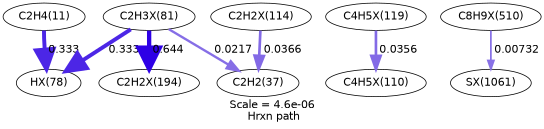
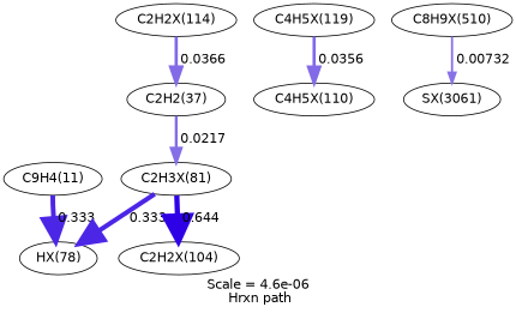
  digraph {
    fontname=Helvetica
    label="Scale = 4.6e-06\l Hrxn path"
    node [fontname=Helvetica]
    edge [color="0.7, 0.833, 0.9" fontname=Helvetica style="setlinewidth(5.17)"]
-   n1 [label="C2H4(11)"]
+   n1 [label="C9H4(11)"]
    n2 [label="HX(78)"]
    n3 [label="C2H3X(81)"]
-   n4 [label="C2H2X(194)"]
+   n4 [label="C2H2X(104)"]
    n5 [label="C2H2(37)"]
    n6 [label="C2H2X(114)"]
    n7 [label="C4H5X(119)"]
    n8 [label="C4H5X(110)"]
    n9 [label="C8H9X(510)"]
-   n10 [label="SX(1061)"]
+   n10 [label="SX(3061)"]
    n1 -> n2 [arrowsize=2.59 label=" 0.333"]
    n3 -> n2 [arrowsize=2.58 label=" 0.333"]
    n3 -> n4 [arrowsize=2.83 color="0.7, 1.14, 0.9" label=" 0.644" style="setlinewidth(5.67)"]
-   n3 -> n5 [arrowsize=1.55 color="0.7, 0.522, 0.9" label=" 0.0217" style="setlinewidth(3.11)"]
+   n5 -> n3 [arrowsize=1.55 color="0.7, 0.522, 0.9" label=" 0.0217" style="setlinewidth(3.11)"]
    n6 -> n5 [arrowsize=1.75 color="0.7, 0.537, 0.9" label=" 0.0366" style="setlinewidth(3.5)"]
    n7 -> n8 [arrowsize=1.74 color="0.7, 0.536, 0.9" label=" 0.0356" style="setlinewidth(3.48)"]
    n9 -> n10 [arrowsize=1.14 color="0.7, 0.507, 0.9" label=" 0.00732" style="setlinewidth(2.29)"]
  }
